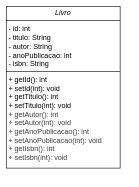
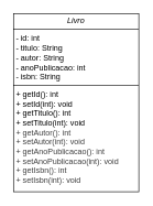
  <mxCell id="0" />
  <mxCell id="1" parent="0" />
- <mxCell id="2" value="&lt;p style=&quot;margin:0px;margin-top:4px;text-align:center;&quot;&gt;&lt;i&gt;Livro&lt;/i&gt;&lt;/p&gt;&lt;hr size=&quot;1&quot; style=&quot;border-style:solid;&quot;&gt;&lt;p style=&quot;margin:0px;margin-left:4px;&quot;&gt;- id: int&lt;/p&gt;&lt;p style=&quot;margin:0px;margin-left:4px;&quot;&gt;- titulo: String&lt;/p&gt;&lt;p style=&quot;margin:0px;margin-left:4px;&quot;&gt;- autor: String&lt;/p&gt;&lt;p style=&quot;margin:0px;margin-left:4px;&quot;&gt;- anoPublicacao: int&lt;/p&gt;&lt;p style=&quot;margin:0px;margin-left:4px;&quot;&gt;- isbn: String&lt;/p&gt;&lt;hr size=&quot;1&quot; style=&quot;border-style:solid;&quot;&gt;&lt;p style=&quot;margin:0px;margin-left:4px;&quot;&gt;+ getId(): int&lt;br&gt;+ setId(int): void&lt;/p&gt;&lt;p style=&quot;margin:0px;margin-left:4px;&quot;&gt;+ getTitulo(): int&lt;/p&gt;&lt;p style=&quot;margin:0px;margin-left:4px;&quot;&gt;+ setTitulo(int): void&lt;/p&gt;&lt;p style=&quot;color: rgb(63, 63, 63); scrollbar-color: rgb(226, 226, 226) rgb(251, 251, 251); margin: 0px 0px 0px 4px;&quot;&gt;+ getAutor(): int&lt;/p&gt;&lt;p style=&quot;color: rgb(63, 63, 63); scrollbar-color: rgb(226, 226, 226) rgb(251, 251, 251); margin: 0px 0px 0px 4px;&quot;&gt;+ setAutor(int): void&lt;/p&gt;&lt;p style=&quot;color: rgb(63, 63, 63); scrollbar-color: rgb(226, 226, 226) rgb(251, 251, 251); margin: 0px 0px 0px 4px;&quot;&gt;+ getAnoPublicacao(): int&lt;/p&gt;&lt;p style=&quot;color: rgb(63, 63, 63); scrollbar-color: rgb(226, 226, 226) rgb(251, 251, 251); margin: 0px 0px 0px 4px;&quot;&gt;+ setAnoPublicacao(int): void&lt;/p&gt;&lt;p style=&quot;color: rgb(63, 63, 63); scrollbar-color: rgb(226, 226, 226) rgb(251, 251, 251); margin: 0px 0px 0px 4px;&quot;&gt;+ getIsbn(): int&lt;/p&gt;&lt;p style=&quot;color: rgb(63, 63, 63); scrollbar-color: rgb(226, 226, 226) rgb(251, 251, 251); margin: 0px 0px 0px 4px;&quot;&gt;+ setIsbn(int): void&lt;/p&gt;&lt;p style=&quot;color: rgb(63, 63, 63); scrollbar-color: rgb(226, 226, 226) rgb(251, 251, 251); margin: 0px 0px 0px 4px;&quot;&gt;&lt;br style=&quot;color: rgb(63, 63, 63); scrollbar-color: rgb(226, 226, 226) rgb(251, 251, 251);&quot;&gt;&lt;/p&gt;&lt;p style=&quot;color: rgb(63, 63, 63); scrollbar-color: rgb(226, 226, 226) rgb(251, 251, 251); margin: 0px 0px 0px 4px;&quot;&gt;&lt;br style=&quot;color: rgb(63, 63, 63); scrollbar-color: rgb(226, 226, 226) rgb(251, 251, 251);&quot;&gt;&lt;/p&gt;&lt;p style=&quot;color: rgb(63, 63, 63); scrollbar-color: rgb(226, 226, 226) rgb(251, 251, 251); margin: 0px 0px 0px 4px;&quot;&gt;&lt;br style=&quot;color: rgb(63, 63, 63); scrollbar-color: rgb(226, 226, 226) rgb(251, 251, 251);&quot;&gt;&lt;/p&gt;&lt;p style=&quot;margin:0px;margin-left:4px;&quot;&gt;&lt;br&gt;&lt;/p&gt;" style="verticalAlign=top;align=left;overflow=fill;html=1;whiteSpace=wrap;" vertex="1" parent="1"><mxGeometry x="10" y="10" width="190" height="270" as="geometry" /></mxCell>
+ <mxCell id="2" value="&lt;p style=&quot;margin:0px;margin-top:4px;text-align:center;&quot;&gt;&lt;i&gt;Livro&lt;/i&gt;&lt;/p&gt;&lt;hr size=&quot;1&quot; style=&quot;border-style:solid;&quot;&gt;&lt;p style=&quot;margin:0px;margin-left:4px;&quot;&gt;- id: int&lt;/p&gt;&lt;p style=&quot;margin:0px;margin-left:4px;&quot;&gt;- titulo: String&lt;/p&gt;&lt;p style=&quot;margin:0px;margin-left:4px;&quot;&gt;- autor: String&lt;/p&gt;&lt;p style=&quot;margin:0px;margin-left:4px;&quot;&gt;- anoPublicacao: int&lt;/p&gt;&lt;p style=&quot;margin:0px;margin-left:4px;&quot;&gt;- isbn: String&lt;/p&gt;&lt;hr size=&quot;1&quot; style=&quot;border-style:solid;&quot;&gt;&lt;p style=&quot;margin:0px;margin-left:4px;&quot;&gt;+ getId(): int&lt;br&gt;+ setId(int): void&lt;/p&gt;&lt;p style=&quot;margin:0px;margin-left:4px;&quot;&gt;+ getTitulo(): int&lt;/p&gt;&lt;p style=&quot;margin:0px;margin-left:4px;&quot;&gt;+ setTitulo(int): void&lt;/p&gt;&lt;p style=&quot;color: rgb(63, 63, 63); scrollbar-color: rgb(226, 226, 226) rgb(251, 251, 251); margin: 0px 0px 0px 4px;&quot;&gt;+ getAutor(): int&lt;/p&gt;&lt;p style=&quot;color: rgb(63, 63, 63); scrollbar-color: rgb(226, 226, 226) rgb(251, 251, 251); margin: 0px 0px 0px 4px;&quot;&gt;+ setAutor(int): void&lt;/p&gt;&lt;p style=&quot;color: rgb(63, 63, 63); scrollbar-color: rgb(226, 226, 226) rgb(251, 251, 251); margin: 0px 0px 0px 4px;&quot;&gt;+ getAnoPublicacao(): int&lt;/p&gt;&lt;p style=&quot;color: rgb(63, 63, 63); scrollbar-color: rgb(226, 226, 226) rgb(251, 251, 251); margin: 0px 0px 0px 4px;&quot;&gt;+ setAnoPublicacao(int): void&lt;/p&gt;&lt;p style=&quot;color: rgb(63, 63, 63); scrollbar-color: rgb(226, 226, 226) rgb(251, 251, 251); margin: 0px 0px 0px 4px;&quot;&gt;+ getIsbn(): int&lt;/p&gt;&lt;p style=&quot;color: rgb(63, 63, 63); scrollbar-color: rgb(226, 226, 226) rgb(251, 251, 251); margin: 0px 0px 0px 4px;&quot;&gt;+ setIsbn(int): void&lt;/p&gt;&lt;p style=&quot;color: rgb(63, 63, 63); scrollbar-color: rgb(226, 226, 226) rgb(251, 251, 251); margin: 0px 0px 0px 4px;&quot;&gt;&lt;br style=&quot;color: rgb(63, 63, 63); scrollbar-color: rgb(226, 226, 226) rgb(251, 251, 251);&quot;&gt;&lt;/p&gt;&lt;p style=&quot;color: rgb(63, 63, 63); scrollbar-color: rgb(226, 226, 226) rgb(251, 251, 251); margin: 0px 0px 0px 4px;&quot;&gt;&lt;br style=&quot;color: rgb(63, 63, 63); scrollbar-color: rgb(226, 226, 226) rgb(251, 251, 251);&quot;&gt;&lt;/p&gt;&lt;p style=&quot;color: rgb(63, 63, 63); scrollbar-color: rgb(226, 226, 226) rgb(251, 251, 251); margin: 0px 0px 0px 4px;&quot;&gt;&lt;br style=&quot;color: rgb(63, 63, 63); scrollbar-color: rgb(226, 226, 226) rgb(251, 251, 251);&quot;&gt;&lt;/p&gt;&lt;p style=&quot;margin:0px;margin-left:4px;&quot;&gt;&lt;br&gt;&lt;/p&gt;" style="verticalAlign=top;align=left;overflow=fill;html=1;whiteSpace=wrap;" vertex="1" parent="1"><mxGeometry x="20" y="20" width="190" height="270" as="geometry" /></mxCell>
